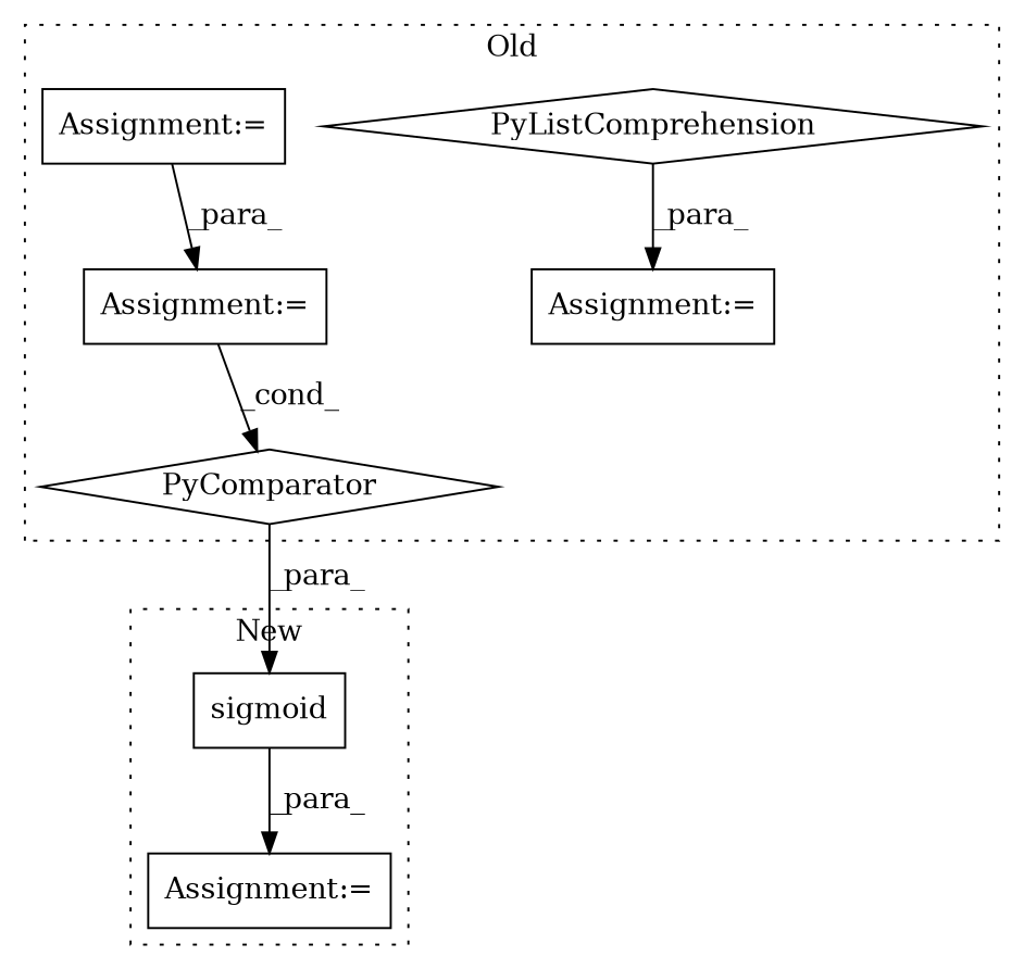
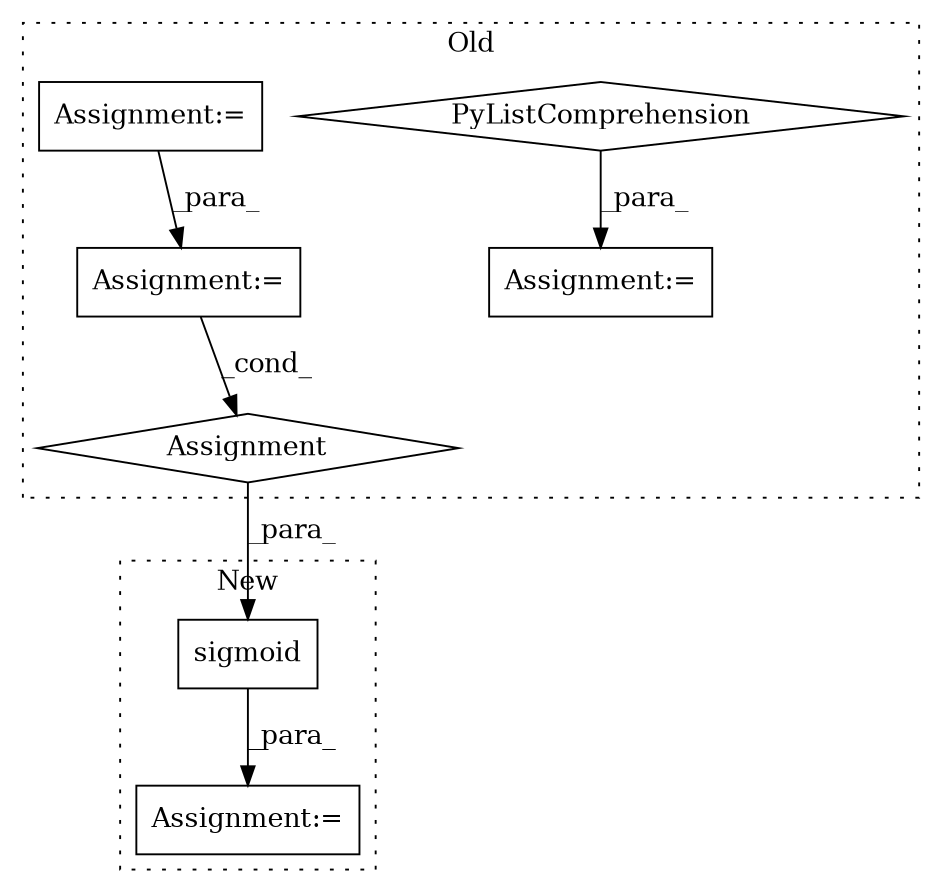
  digraph {
    node [a=7 l=82 s=25837 shape=box]
-   n1 [a=113 label=PyComparator shape=diamond]
+   n1 [a=113 label=Assignment shape=diamond]
    n2 [a=109 l=250 label=PyListComprehension s=25677 shape=diamond]
    n3 [label="Assignment:="]
    n4 [l=15 label="Assignment:=" s=25662]
    n5 [l=1 label="Assignment:=" s=25378]
    n6 [a=32 l="8,1" label=sigmoid s="25729,25757"]
    n7 [l=1 label="Assignment:=" s=25636]
    subgraph cluster_1 {
      label=Old
      style=dotted
      n1
      n2
      n3
      n4
      n5
    }
    subgraph cluster_2 {
      label=New
      style=dotted
      n6
      n7
    }
    n1 -> n6 [label=_para_]
    n2 -> n4 [label=_para_]
    n3 -> n1 [label=_cond_]
    n5 -> n3 [label=_para_]
    n6 -> n7 [label=_para_]
  }
